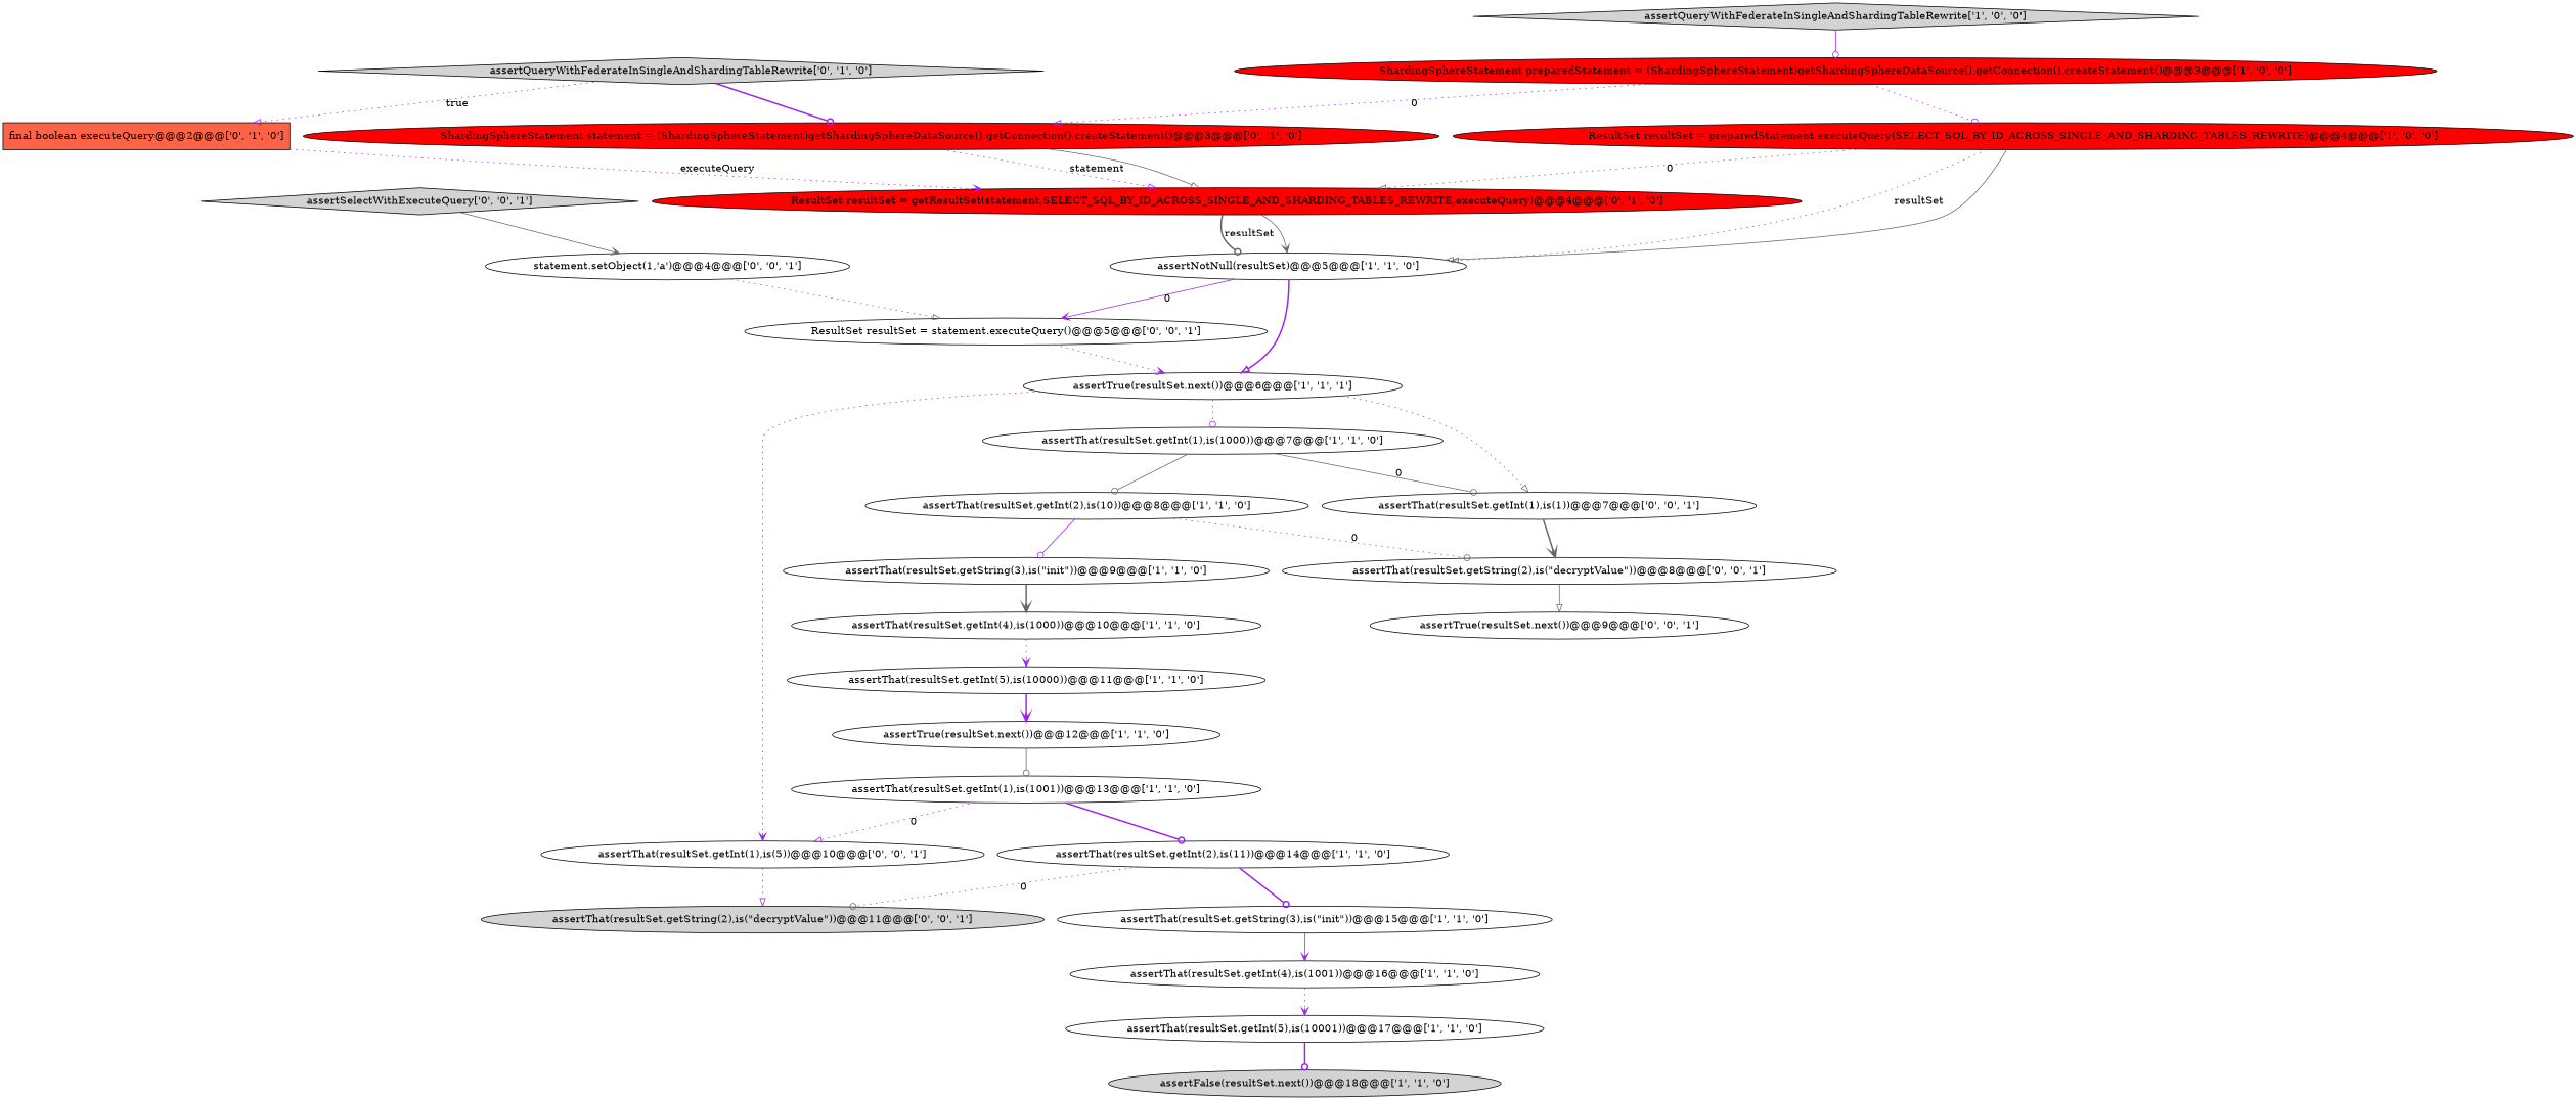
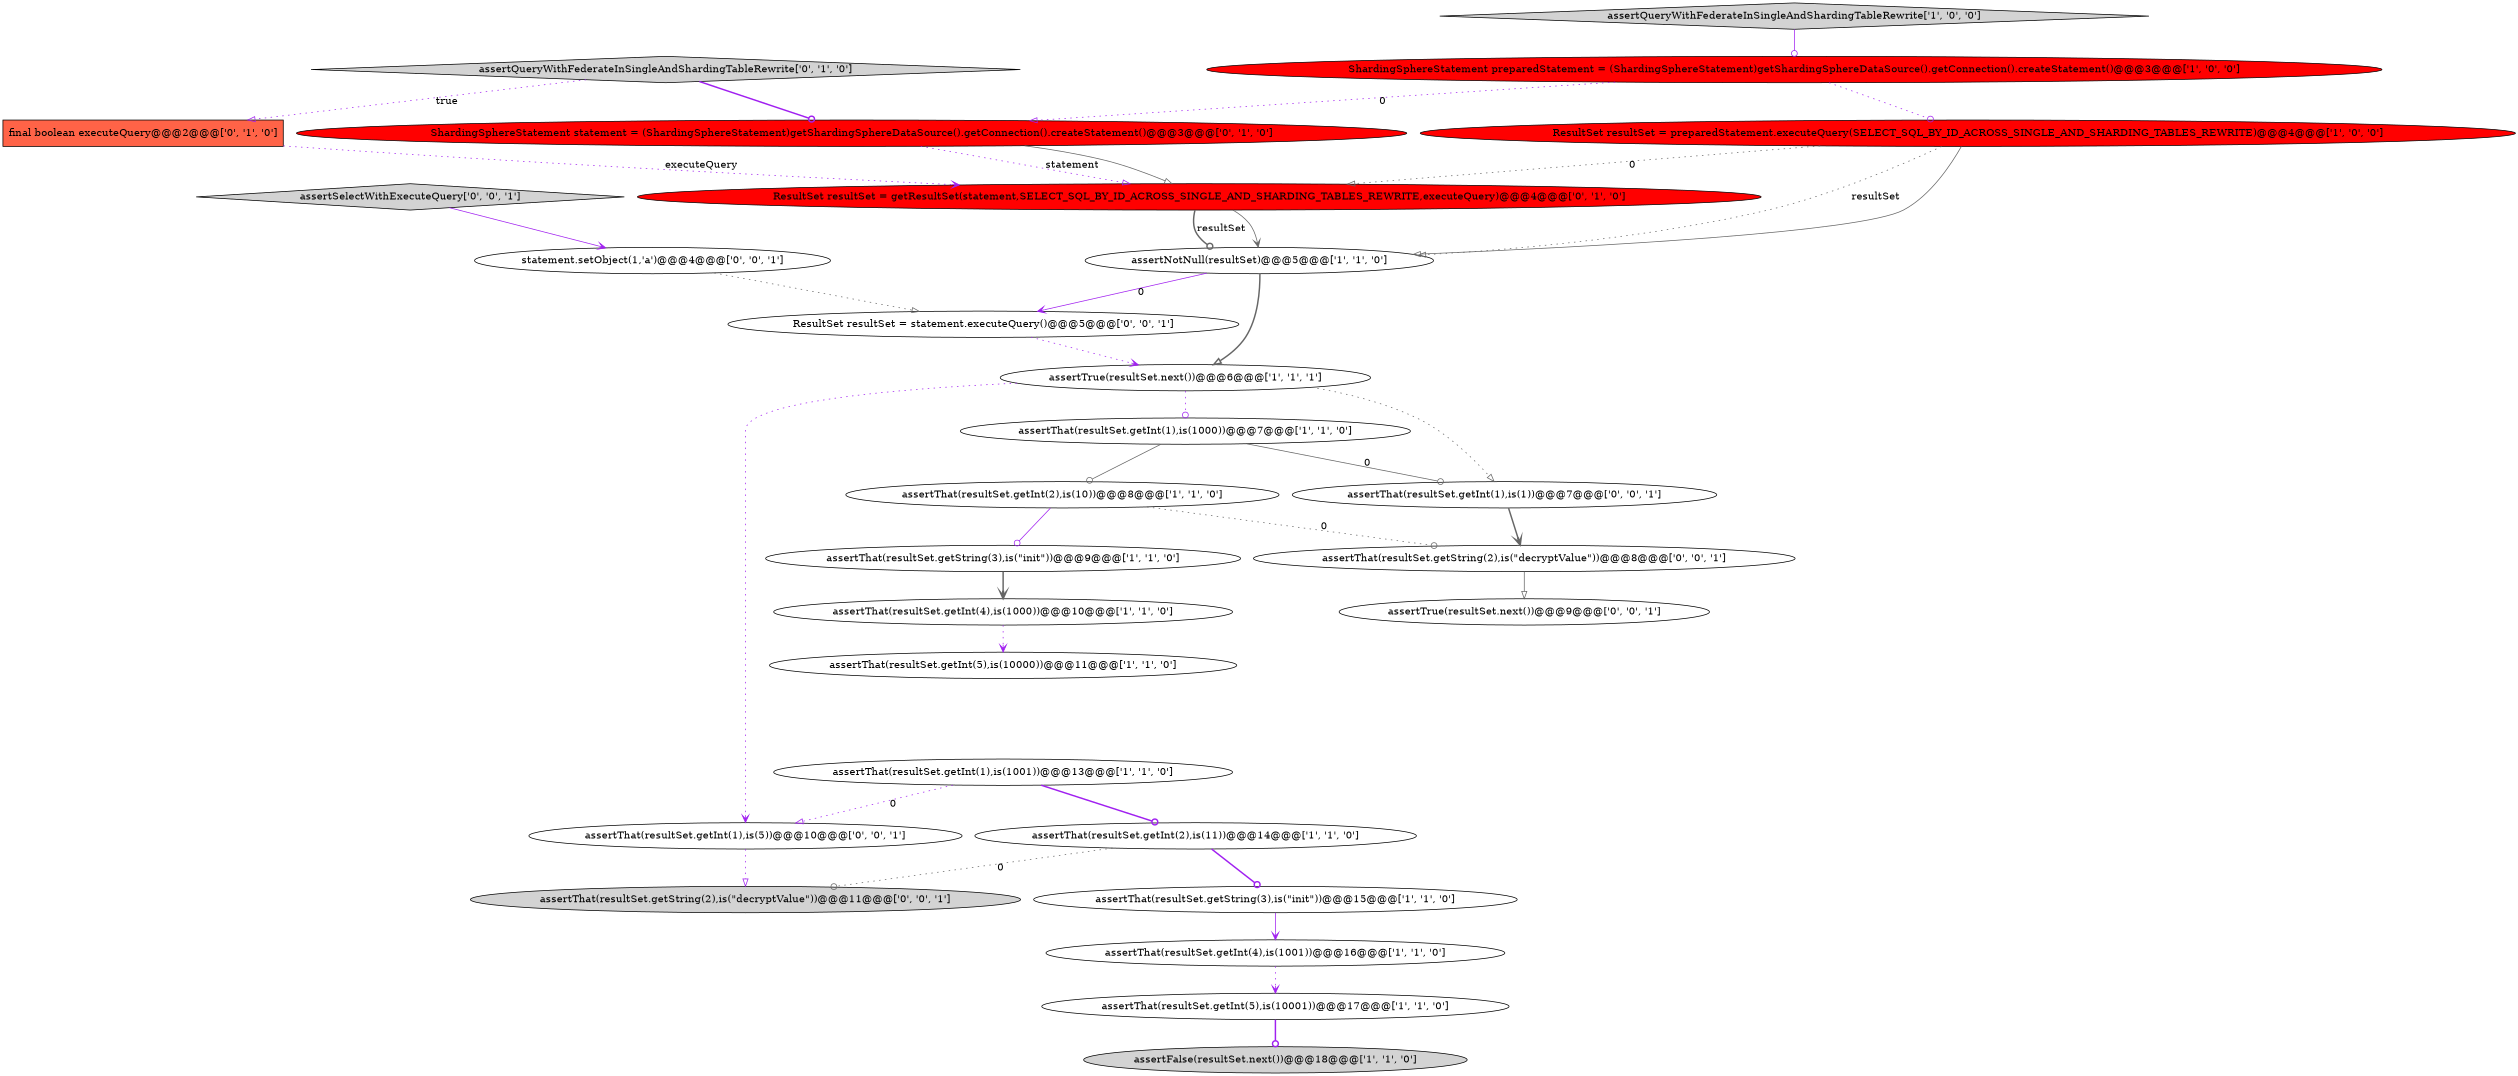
  digraph {
    node [fillcolor=white shape=ellipse style=filled]
    edge [arrowhead=odot color=purple style=dotted]
    n1 [fillcolor=tomato label="final boolean executeQuery@@@2@@@['0', '1', '0']" shape=box]
    n2 [fillcolor=red label="ResultSet resultSet = getResultSet(statement,SELECT_SQL_BY_ID_ACROSS_SINGLE_AND_SHARDING_TABLES_REWRITE,executeQuery)@@@4@@@['0', '1', '0']"]
    n3 [label="assertNotNull(resultSet)@@@5@@@['1', '1', '0']"]
-   n4 [label="assertTrue(resultSet.next())@@@12@@@['1', '1', '0']"]
    n5 [label="assertThat(resultSet.getInt(1),is(1001))@@@13@@@['1', '1', '0']"]
    n6 [label="assertThat(resultSet.getInt(1),is(5))@@@10@@@['0', '0', '1']"]
    n7 [label="assertThat(resultSet.getInt(2),is(11))@@@14@@@['1', '1', '0']"]
    n8 [label="assertThat(resultSet.getString(2),is(\"decryptValue\"))@@@8@@@['0', '0', '1']"]
    n9 [label="assertTrue(resultSet.next())@@@9@@@['0', '0', '1']"]
    n10 [label="assertThat(resultSet.getInt(5),is(10000))@@@11@@@['1', '1', '0']"]
    n11 [label="assertTrue(resultSet.next())@@@6@@@['1', '1', '1']"]
    n12 [label="assertThat(resultSet.getInt(1),is(1000))@@@7@@@['1', '1', '0']"]
    n13 [label="assertThat(resultSet.getInt(1),is(1))@@@7@@@['0', '0', '1']"]
    n14 [label="assertThat(resultSet.getInt(2),is(10))@@@8@@@['1', '1', '0']"]
    n15 [label="assertThat(resultSet.getString(3),is(\"init\"))@@@9@@@['1', '1', '0']"]
    n16 [label="ResultSet resultSet = statement.executeQuery()@@@5@@@['0', '0', '1']"]
    n17 [fillcolor=lightgray label="assertThat(resultSet.getString(2),is(\"decryptValue\"))@@@11@@@['0', '0', '1']"]
    n18 [label="assertThat(resultSet.getInt(4),is(1000))@@@10@@@['1', '1', '0']"]
    n19 [label="statement.setObject(1,'a')@@@4@@@['0', '0', '1']"]
    n20 [fillcolor=red label="ShardingSphereStatement preparedStatement = (ShardingSphereStatement)getShardingSphereDataSource().getConnection().createStatement()@@@3@@@['1', '0', '0']"]
    n21 [fillcolor=red label="ShardingSphereStatement statement = (ShardingSphereStatement)getShardingSphereDataSource().getConnection().createStatement()@@@3@@@['0', '1', '0']"]
    n22 [fillcolor=red label="ResultSet resultSet = preparedStatement.executeQuery(SELECT_SQL_BY_ID_ACROSS_SINGLE_AND_SHARDING_TABLES_REWRITE)@@@4@@@['1', '0', '0']"]
    n23 [fillcolor=lightgray label="assertSelectWithExecuteQuery['0', '0', '1']" shape=diamond]
    n24 [label="assertThat(resultSet.getInt(5),is(10001))@@@17@@@['1', '1', '0']"]
    n25 [fillcolor=lightgray label="assertFalse(resultSet.next())@@@18@@@['1', '1', '0']"]
    n26 [label="assertThat(resultSet.getString(3),is(\"init\"))@@@15@@@['1', '1', '0']"]
    n27 [label="assertThat(resultSet.getInt(4),is(1001))@@@16@@@['1', '1', '0']"]
    n28 [fillcolor=lightgray label="assertQueryWithFederateInSingleAndShardingTableRewrite['0', '1', '0']" shape=diamond]
    n29 [fillcolor=lightgray label="assertQueryWithFederateInSingleAndShardingTableRewrite['1', '0', '0']" shape=diamond]
    n1 -> n2 [arrowhead=vee label=executeQuery]
    n2 -> n3 [arrowhead=vee color=gray40 style=solid]
    n2 -> n3 [color=gray40 label=resultSet style=bold]
-   n3 -> n11 [arrowhead=onormal style=bold]
+   n3 -> n11 [arrowhead=onormal color=gray40 style=bold]
    n3 -> n16 [arrowhead=vee label=0 style=solid]
-   n4 -> n5 [color=gray40 style=solid]
    n5 -> n6 [arrowhead=onormal label=0]
    n5 -> n7 [style=bold]
    n6 -> n17 [arrowhead=onormal]
    n7 -> n17 [color=gray40 label=0]
    n7 -> n26 [style=bold]
    n8 -> n9 [arrowhead=onormal color=gray40 style=solid]
-   n10 -> n4 [arrowhead=vee style=bold]
    n11 -> n6 [arrowhead=vee]
    n11 -> n12
    n11 -> n13 [arrowhead=onormal color=gray40]
    n12 -> n13 [color=gray40 label=0 style=solid]
    n12 -> n14 [color=gray40 style=solid]
    n13 -> n8 [arrowhead=vee color=gray40 style=bold]
    n14 -> n8 [color=gray40 label=0]
    n14 -> n15 [style=solid]
    n15 -> n18 [arrowhead=vee color=gray40 style=bold]
    n16 -> n11 [arrowhead=vee]
    n18 -> n10 [arrowhead=vee]
    n19 -> n16 [arrowhead=onormal color=gray40]
    n20 -> n21 [arrowhead=onormal label=0]
    n20 -> n22
    n21 -> n2 [arrowhead=onormal label=statement]
    n21 -> n2 [arrowhead=onormal color=gray40 style=solid]
    n22 -> n2 [arrowhead=onormal color=gray40 label=0]
    n22 -> n3 [arrowhead=onormal color=gray40 label=resultSet]
    n22 -> n3 [arrowhead=onormal color=gray40 style=solid]
-   n23 -> n19 [arrowhead=vee color=gray40 style=solid]
+   n23 -> n19 [arrowhead=vee style=solid]
    n24 -> n25 [style=bold]
    n26 -> n27 [arrowhead=vee style=solid]
    n27 -> n24 [arrowhead=vee]
    n28 -> n1 [arrowhead=onormal label=true]
    n28 -> n21 [style=bold]
    n29 -> n20 [style=solid]
  }
